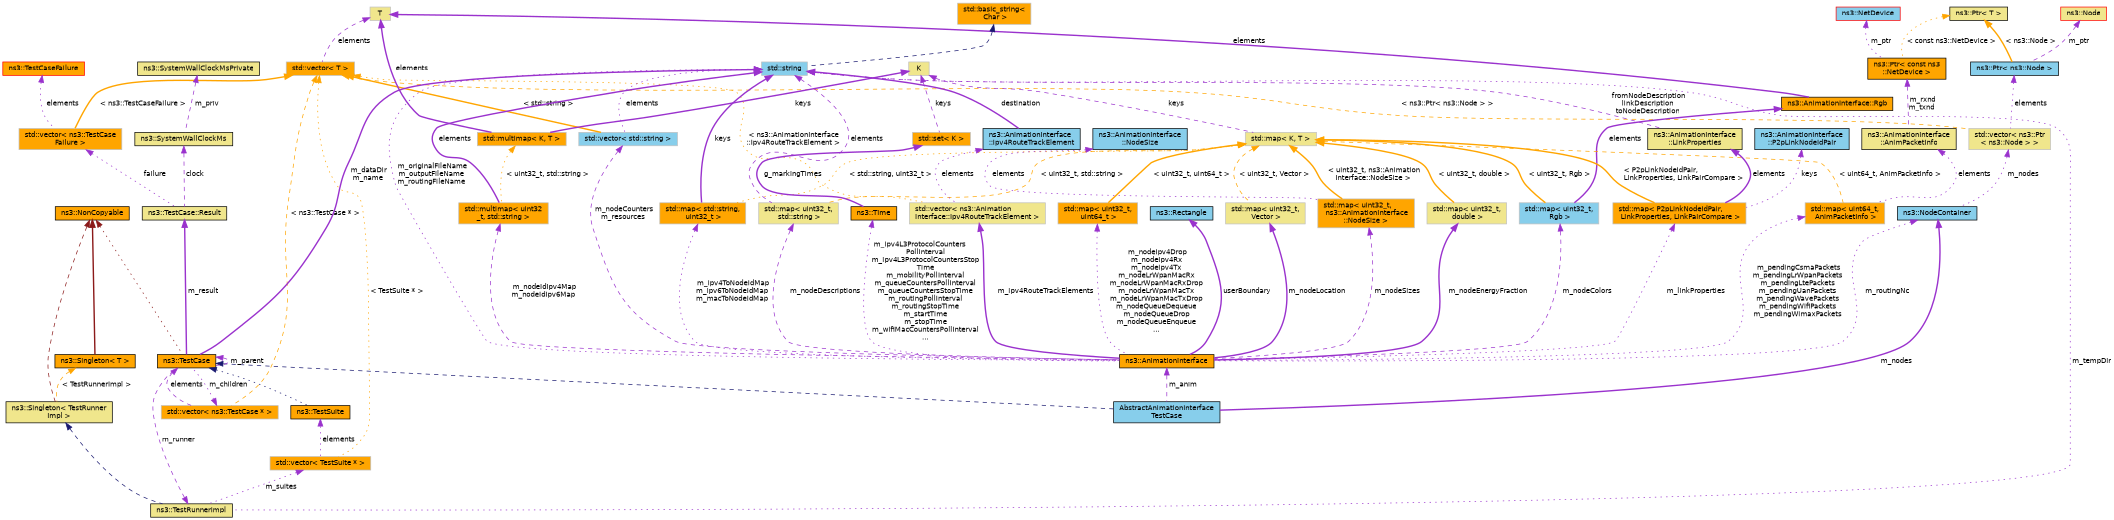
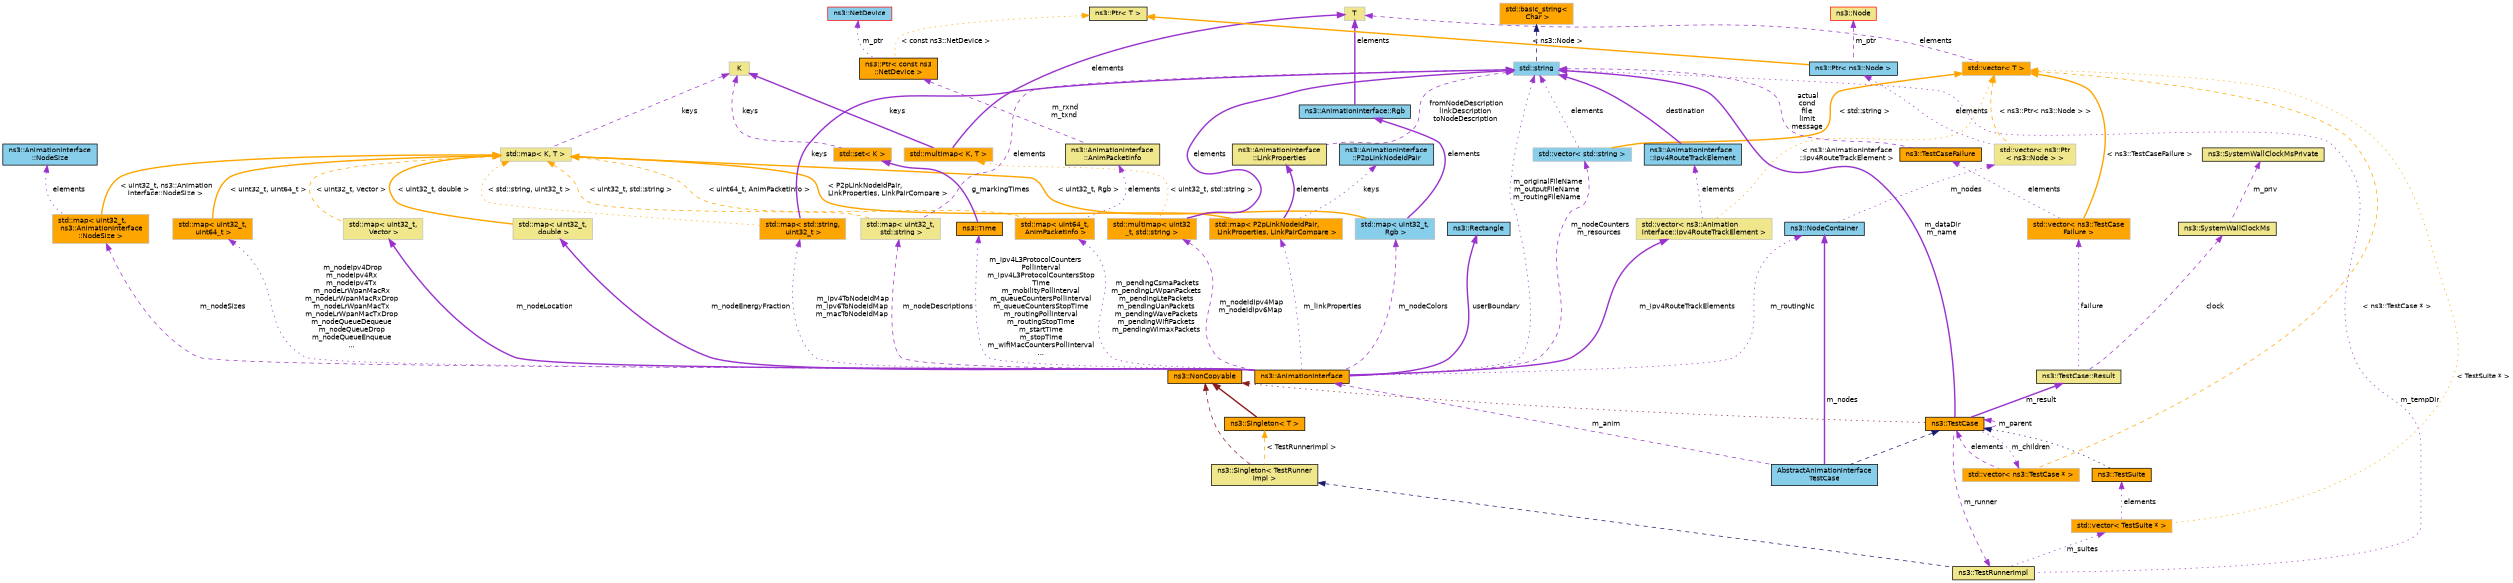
  digraph {
    rankdir=TB
    node [color=black fillcolor=orange fontname=Helvetica fontsize=10 shape=record style=filled]
    edge [color=darkorchid3 dir=back fontname=Helvetica fontsize=10 labelfontname=Helvetica labelfontsize=10 style=dashed]
    n1 [fillcolor=skyblue fontcolor=black height=0.2 label="AbstractAnimationInterface\lTestCase" width=0.4]
    n2 [height=0.2 label="ns3::TestCase" width=0.4]
    n3 [color=grey75 height=0.2 label="std::vector\< ns3::TestCase * \>" width=0.4]
    n4 [height=0.2 label="ns3::TestSuite" width=0.4]
    n5 [color=grey75 height=0.2 label="std::vector\< TestSuite * \>" width=0.4]
    n6 [height=0.2 label="ns3::NonCopyable" width=0.4]
    n7 [fillcolor=khaki height=0.2 label="ns3::Singleton\< TestRunner\lImpl \>" width=0.4]
    n8 [height=0.2 label="ns3::Singleton\< T \>" width=0.4]
    n9 [fillcolor=khaki height=0.2 label="ns3::TestRunnerImpl" width=0.4]
    n10 [color=grey75 height=0.2 label="std::vector\< T \>" width=0.4]
    n11 [color=grey75 height=0.2 label="std::vector\< ns3::TestCase\lFailure \>" width=0.4]
    n12 [color=grey75 fillcolor=skyblue height=0.2 label="std::vector\< std::string \>" width=0.4]
    n13 [color=grey75 fillcolor=khaki height=0.2 label="std::vector\< ns3::Ptr\l\< ns3::Node \> \>" width=0.4]
    n14 [color=grey75 fillcolor=khaki height=0.2 label="std::vector\< ns3::Animation\lInterface::Ipv4RouteTrackElement \>" width=0.4]
    n15 [fillcolor=khaki height=0.2 label="ns3::TestCase::Result" width=0.4]
    n16 [height=0.2 label="ns3::AnimationInterface" width=0.4]
    n17 [fillcolor=skyblue height=0.2 label="ns3::NodeContainer" width=0.4]
    n18 [color=grey75 fillcolor=khaki height=0.2 label=T width=0.4]
    n19 [color=grey75 height=0.2 label="std::multimap\< K, T \>" width=0.4]
-   n20 [height=0.2 label="ns3::AnimationInterface::Rgb" width=0.4]
+   n20 [fillcolor=skyblue height=0.2 label="ns3::AnimationInterface::Rgb" width=0.4]
    n21 [color=grey75 fillcolor=khaki height=0.2 label="std::map\< K, T \>" width=0.4]
    n22 [color=grey75 height=0.2 label="std::map\< std::string,\l uint32_t \>" width=0.4]
    n23 [color=grey75 fillcolor=khaki height=0.2 label="std::map\< uint32_t,\l std::string \>" width=0.4]
    n24 [color=grey75 height=0.2 label="std::map\< uint32_t,\l uint64_t \>" width=0.4]
    n25 [color=grey75 fillcolor=khaki height=0.2 label="std::map\< uint32_t,\l Vector \>" width=0.4]
    n26 [color=grey75 height=0.2 label="std::map\< uint64_t,\l AnimPacketInfo \>" width=0.4]
    n27 [color=grey75 height=0.2 label="std::map\< uint32_t,\l ns3::AnimationInterface\l::NodeSize \>" width=0.4]
    n28 [color=grey75 height=0.2 label="std::map\< P2pLinkNodeIdPair,\l LinkProperties, LinkPairCompare \>" width=0.4]
    n29 [color=grey75 fillcolor=skyblue height=0.2 label="std::map\< uint32_t,\l Rgb \>" width=0.4]
    n30 [color=grey75 fillcolor=khaki height=0.2 label="std::map\< uint32_t,\l double \>" width=0.4]
    n31 [color=grey75 height=0.2 label="std::multimap\< uint32\l_t, std::string \>" width=0.4]
    n32 [color=grey75 fillcolor=skyblue height=0.2 label="std::string" width=0.4]
-   n33 [color=red height=0.2 label="ns3::TestCaseFailure" width=0.4]
+   n33 [height=0.2 label="ns3::TestCaseFailure" width=0.4]
    n34 [fillcolor=khaki height=0.2 label="ns3::AnimationInterface\l::LinkProperties" width=0.4]
    n35 [fillcolor=skyblue height=0.2 label="ns3::AnimationInterface\l::Ipv4RouteTrackElement" width=0.4]
    n36 [color=grey75 height=0.2 label="std::basic_string\<\l Char \>" width=0.4]
    n37 [fillcolor=khaki height=0.2 label="ns3::SystemWallClockMs" width=0.4]
    n38 [fillcolor=khaki height=0.2 label="ns3::SystemWallClockMsPrivate" width=0.4]
    n39 [color=grey75 fillcolor=khaki height=0.2 label=K width=0.4]
    n40 [color=grey75 height=0.2 label="std::set\< K \>" width=0.4]
    n41 [height=0.2 label="ns3::Time" width=0.4]
    n42 [fillcolor=khaki height=0.2 label="ns3::AnimationInterface\l::AnimPacketInfo" width=0.4]
    n43 [height=0.2 label="ns3::Ptr\< const ns3\l::NetDevice \>" width=0.4]
    n44 [color=red fillcolor=skyblue height=0.2 label="ns3::NetDevice" width=0.4]
    n45 [fillcolor=khaki height=0.2 label="ns3::Ptr\< T \>" width=0.4]
    n46 [fillcolor=skyblue height=0.2 label="ns3::Ptr\< ns3::Node \>" width=0.4]
    n47 [fillcolor=skyblue height=0.2 label="ns3::AnimationInterface\l::NodeSize" width=0.4]
    n48 [fillcolor=skyblue height=0.2 label="ns3::AnimationInterface\l::P2pLinkNodeIdPair" width=0.4]
    n49 [fillcolor=skyblue height=0.2 label="ns3::Rectangle" width=0.4]
    n50 [color=red fillcolor=khaki height=0.2 label="ns3::Node" width=0.4]
    n2 -> n1 [color=midnightblue]
    n2 -> n2 [label=" m_parent"]
    n2 -> n3 [label=" elements"]
    n2 -> n4 [color=midnightblue style=dotted]
    n3 -> n2 [label=" m_children" style=dotted]
    n4 -> n5 [label=" elements" style=dotted]
    n5 -> n9 [label=" m_suites" style=dotted]
    n6 -> n2 [color=firebrick4 style=dotted]
    n6 -> n7 [color=firebrick4]
    n6 -> n8 [color=firebrick4 style=bold]
    n7 -> n9 [color=midnightblue]
    n8 -> n7 [color=orange label=" \< TestRunnerImpl \>"]
    n9 -> n2 [label=" m_runner"]
    n10 -> n3 [color=orange label=" \< ns3::TestCase * \>"]
    n10 -> n5 [color=orange label=" \< TestSuite * \>" style=dotted]
    n10 -> n11 [color=orange label=" \< ns3::TestCaseFailure \>" style=bold]
    n10 -> n12 [color=orange label=" \< std::string \>" style=bold]
    n10 -> n13 [color=orange label=" \< ns3::Ptr\< ns3::Node \> \>"]
    n10 -> n14 [color=orange label=" \< ns3::AnimationInterface\l::Ipv4RouteTrackElement \>" style=dotted]
    n11 -> n15 [label=" failure" style=dotted]
    n12 -> n16 [label=" m_nodeCounters\nm_resources"]
    n13 -> n17 [label=" m_nodes" style=dotted]
    n14 -> n16 [label=" m_ipv4RouteTrackElements" style=bold]
    n15 -> n2 [label=" m_result" style=bold]
    n16 -> n1 [label=" m_anim"]
    n17 -> n1 [label=" m_nodes" style=bold]
    n17 -> n16 [label=" m_routingNc" style=dotted]
    n18 -> n10 [label=" elements"]
    n18 -> n19 [label=" elements" style=bold]
    n18 -> n20 [label=" elements" style=bold]
    n19 -> n31 [color=orange label=" \< uint32_t, std::string \>" style=dotted]
    n20 -> n29 [label=" elements" style=bold]
    n21 -> n22 [color=orange label=" \< std::string, uint32_t \>" style=dotted]
    n21 -> n23 [color=orange label=" \< uint32_t, std::string \>"]
    n21 -> n24 [color=orange label=" \< uint32_t, uint64_t \>" style=bold]
    n21 -> n25 [color=orange label=" \< uint32_t, Vector \>"]
    n21 -> n26 [color=orange label=" \< uint64_t, AnimPacketInfo \>"]
    n21 -> n27 [color=orange label=" \< uint32_t, ns3::Animation\lInterface::NodeSize \>" style=bold]
    n21 -> n28 [color=orange label=" \< P2pLinkNodeIdPair,\l LinkProperties, LinkPairCompare \>" style=bold]
    n21 -> n29 [color=orange label=" \< uint32_t, Rgb \>" style=bold]
    n21 -> n30 [color=orange label=" \< uint32_t, double \>" style=bold]
    n22 -> n16 [label=" m_ipv4ToNodeIdMap\nm_ipv6ToNodeIdMap\nm_macToNodeIdMap" style=dotted]
    n23 -> n16 [label=" m_nodeDescriptions"]
    n24 -> n16 [label=" m_nodeIpv4Drop\nm_nodeIpv4Rx\nm_nodeIpv4Tx\nm_nodeLrWpanMacRx\nm_nodeLrWpanMacRxDrop\nm_nodeLrWpanMacTx\nm_nodeLrWpanMacTxDrop\nm_nodeQueueDequeue\nm_nodeQueueDrop\nm_nodeQueueEnqueue\n..." style=dotted]
    n25 -> n16 [label=" m_nodeLocation" style=bold]
    n26 -> n16 [label=" m_pendingCsmaPackets\nm_pendingLrWpanPackets\nm_pendingLtePackets\nm_pendingUanPackets\nm_pendingWavePackets\nm_pendingWifiPackets\nm_pendingWimaxPackets" style=dotted]
    n27 -> n16 [label=" m_nodeSizes"]
    n28 -> n16 [label=" m_linkProperties" style=dotted]
    n29 -> n16 [label=" m_nodeColors"]
    n30 -> n16 [label=" m_nodeEnergyFraction" style=bold]
    n31 -> n16 [label=" m_nodeIdIpv4Map\nm_nodeIdIpv6Map"]
    n32 -> n2 [label=" m_dataDir\nm_name" style=bold]
    n32 -> n9 [label=" m_tempDir" style=dotted]
    n32 -> n12 [label=" elements" style=dotted]
    n32 -> n16 [label=" m_originalFileName\nm_outputFileName\nm_routingFileName" style=dotted]
    n32 -> n22 [label=" keys" style=bold]
    n32 -> n23 [label=" elements"]
    n32 -> n31 [label=" elements" style=bold]
+   n32 -> n33 [label=" actual\ncond\nfile\nlimit\nmessage"]
    n32 -> n34 [label=" fromNodeDescription\nlinkDescription\ntoNodeDescription"]
    n32 -> n35 [label=" destination" style=bold]
    n33 -> n11 [label=" elements" style=dotted]
    n34 -> n28 [label=" elements" style=bold]
    n35 -> n14 [label=" elements" style=dotted]
    n36 -> n32 [color=midnightblue]
    n37 -> n15 [label=" clock"]
    n38 -> n37 [label=" m_priv"]
    n39 -> n19 [label=" keys" style=bold]
    n39 -> n21 [label=" keys"]
    n39 -> n40 [label=" keys"]
    n40 -> n41 [label=" g_markingTimes" style=bold]
    n41 -> n16 [label=" m_ipv4L3ProtocolCounters\lPollInterval\nm_ipv4L3ProtocolCountersStop\lTime\nm_mobilityPollInterval\nm_queueCountersPollInterval\nm_queueCountersStopTime\nm_routingPollInterval\nm_routingStopTime\nm_startTime\nm_stopTime\nm_wifiMacCountersPollInterval\n..." style=dotted]
    n42 -> n26 [label=" elements" style=dotted]
    n43 -> n42 [label=" m_rxnd\nm_txnd"]
    n44 -> n43 [label=" m_ptr" style=dotted]
    n45 -> n43 [color=orange label=" \< const ns3::NetDevice \>" style=dotted]
    n45 -> n46 [color=orange label=" \< ns3::Node \>" style=bold]
    n46 -> n13 [label=" elements" style=dotted]
    n47 -> n27 [label=" elements" style=dotted]
    n48 -> n28 [label=" keys" style=dotted]
    n49 -> n16 [label=" userBoundary" style=bold]
    n50 -> n46 [label=" m_ptr"]
  }
